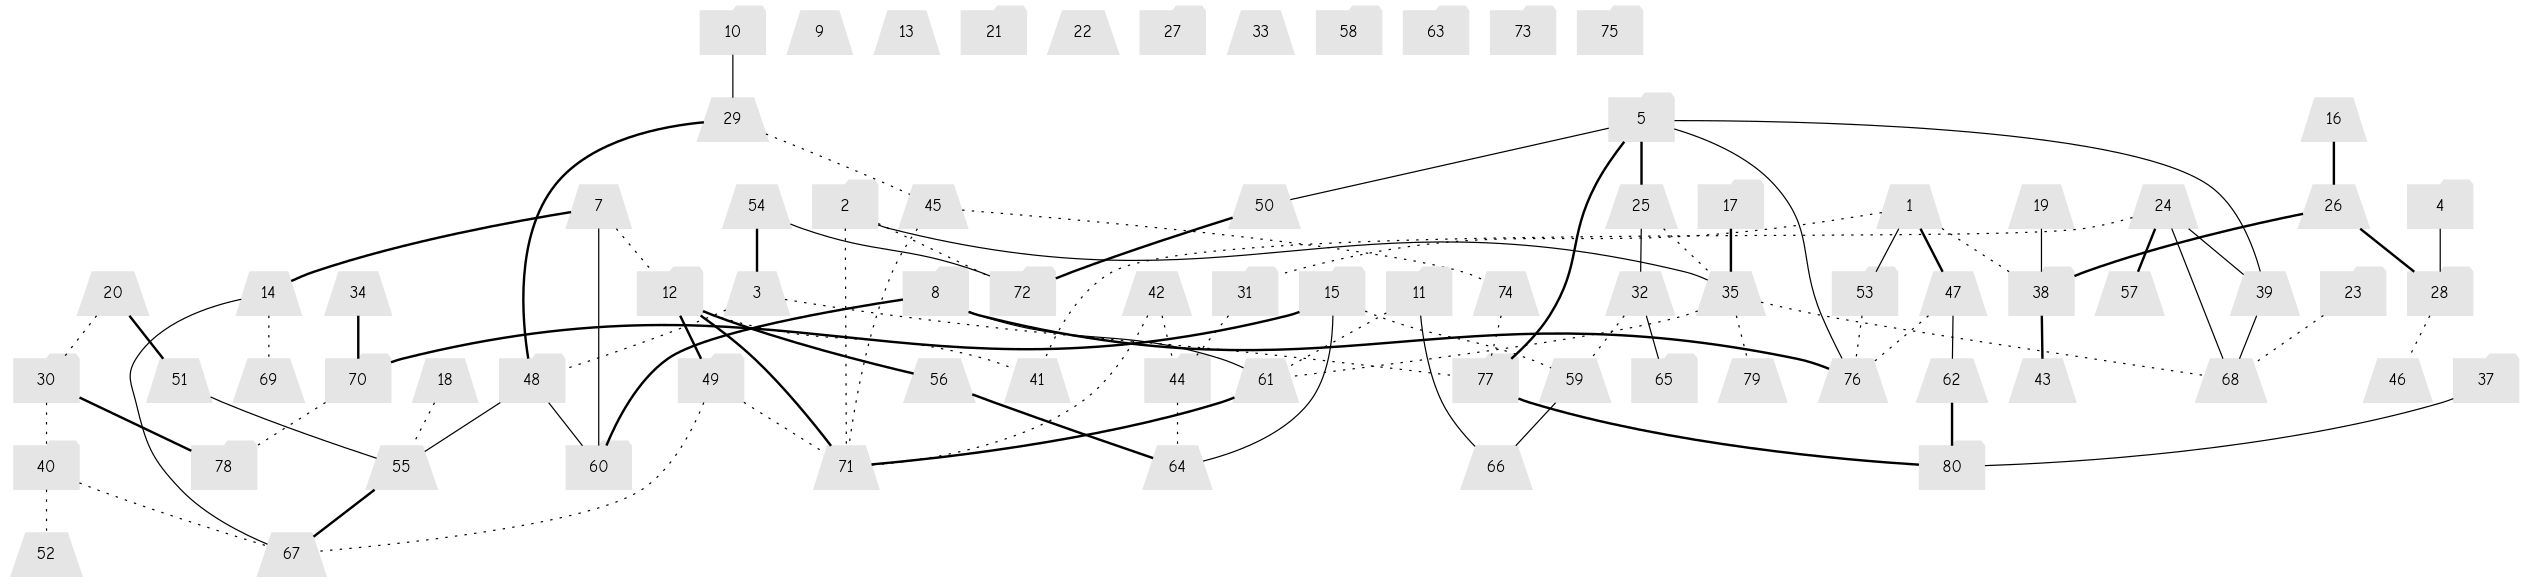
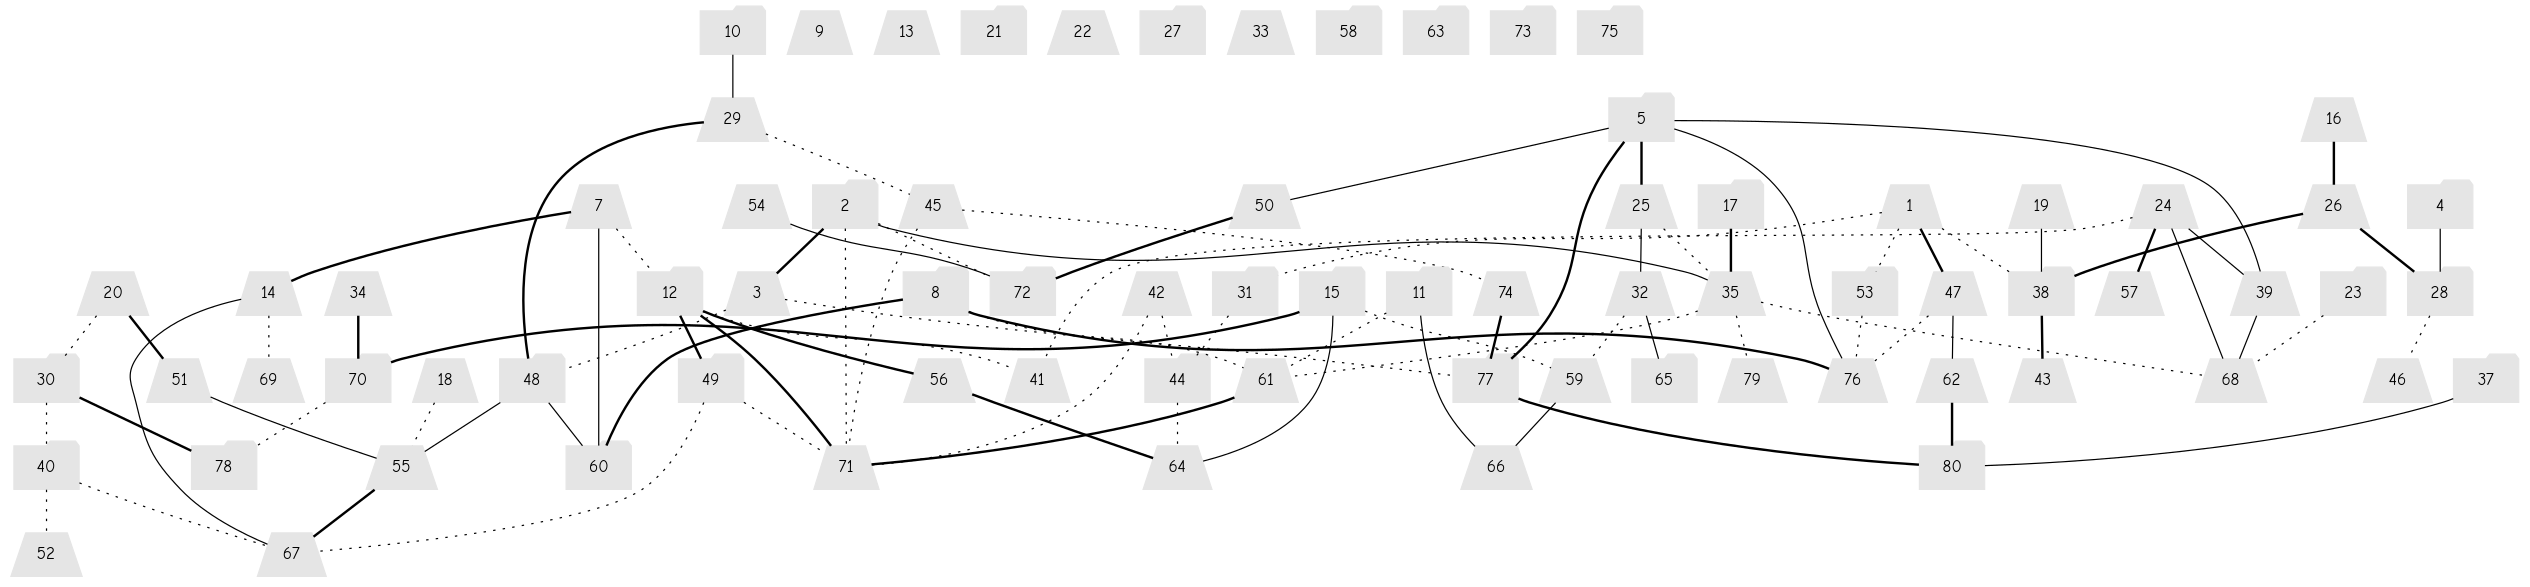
  graph {
    fontname="Comic Neue"
    node [color=gray90 fontname="Comic Neue" shape=trapezium style=filled]
    edge [fontname="Comic Neue" style=dotted]
    31 [shape=folder]
    1
    38 [shape=folder]
    47
    53 [shape=folder]
    44 [shape=folder]
    43
    76
    62
    2 [shape=folder]
    3
    35
    71
    72 [shape=folder]
    48 [shape=folder]
    77 [shape=folder]
    61
    68
    79
    60 [shape=folder]
    55
    80 [shape=folder]
    4 [shape=folder]
    28 [shape=folder]
    46
    5 [shape=folder]
    25
    39
    50
    32
    18
    70 [shape=folder]
    34
    12 [shape=folder]
    7
    14
    41
    49 [shape=folder]
    56
    67
    69
    8 [shape=folder]
    9
    10 [shape=folder]
    29
    45
    11 [shape=folder]
    66
    64
    13
    15 [shape=folder]
    59
    78 [shape=folder]
    16
    26
    17 [shape=folder]
    19
    30 [shape=folder]
    20
    51
    40 [shape=folder]
    21 [shape=folder]
    22
    23 [shape=folder]
    24
    57
    65 [shape=folder]
    27 [shape=folder]
    74
    52
    33
    37 [shape=folder]
    42
    54
    58 [shape=folder]
    63 [shape=folder]
    73 [shape=folder]
    75 [shape=folder]
    31 -- 44
    1 -- 31
    1 -- 38
    1 -- 47 [style=bold]
-   1 -- 53 [style=solid]
+   1 -- 53
    38 -- 43 [style=bold]
    47 -- 76
    47 -- 62 [style=solid]
    53 -- 76
    44 -- 64
    62 -- 80 [style=bold]
-   54 -- 3 [style=bold]
+   2 -- 3 [style=bold]
    2 -- 35 [style=solid]
    2 -- 71
    2 -- 72
    3 -- 48
    3 -- 77
    35 -- 61
    35 -- 68
    35 -- 79
    48 -- 60 [style=solid]
    48 -- 55 [style=solid]
    77 -- 80 [style=bold]
    61 -- 71 [style=bold]
    55 -- 67 [style=bold]
    4 -- 28 [style=solid]
    28 -- 46
    5 -- 76 [style=solid]
    5 -- 77 [style=bold]
    5 -- 25 [style=bold]
    5 -- 39 [style=solid]
    5 -- 50 [style=solid]
    25 -- 35
    25 -- 32 [style=solid]
    39 -- 68 [style=solid]
    50 -- 72 [style=bold]
    32 -- 59
    32 -- 65 [style=solid]
    18 -- 55
    70 -- 78
    34 -- 70 [style=bold]
    12 -- 71 [style=bold]
    12 -- 41
    12 -- 49 [style=bold]
    12 -- 56 [style=bold]
    7 -- 60 [style=solid]
    7 -- 12
    7 -- 14 [style=bold]
    14 -- 67 [style=solid]
    14 -- 69
    49 -- 71
    49 -- 67
    56 -- 64 [style=bold]
    8 -- 76 [style=bold]
-   8 -- 61 [style=solid]
+   8 -- 61
    8 -- 60 [style=bold]
    10 -- 29 [style=solid]
    29 -- 48 [style=bold]
    29 -- 45
    45 -- 71
    45 -- 74
    11 -- 61
    11 -- 66 [style=solid]
    15 -- 70 [style=bold]
    15 -- 64 [style=solid]
    15 -- 59
    59 -- 66 [style=solid]
    16 -- 26 [style=bold]
    26 -- 38 [style=bold]
    26 -- 28 [style=bold]
    17 -- 35 [style=bold]
    19 -- 38 [style=solid]
    30 -- 78 [style=bold]
    30 -- 40
    20 -- 30
    20 -- 51 [style=bold]
    51 -- 55 [style=solid]
    40 -- 67
    40 -- 52
    23 -- 68
    24 -- 68 [style=solid]
    24 -- 39 [style=solid]
    24 -- 41
    24 -- 57 [style=bold]
-   74 -- 77
+   74 -- 77 [style=bold]
    37 -- 80 [style=solid]
    42 -- 44
    42 -- 71
    54 -- 72 [style=solid]
  }
